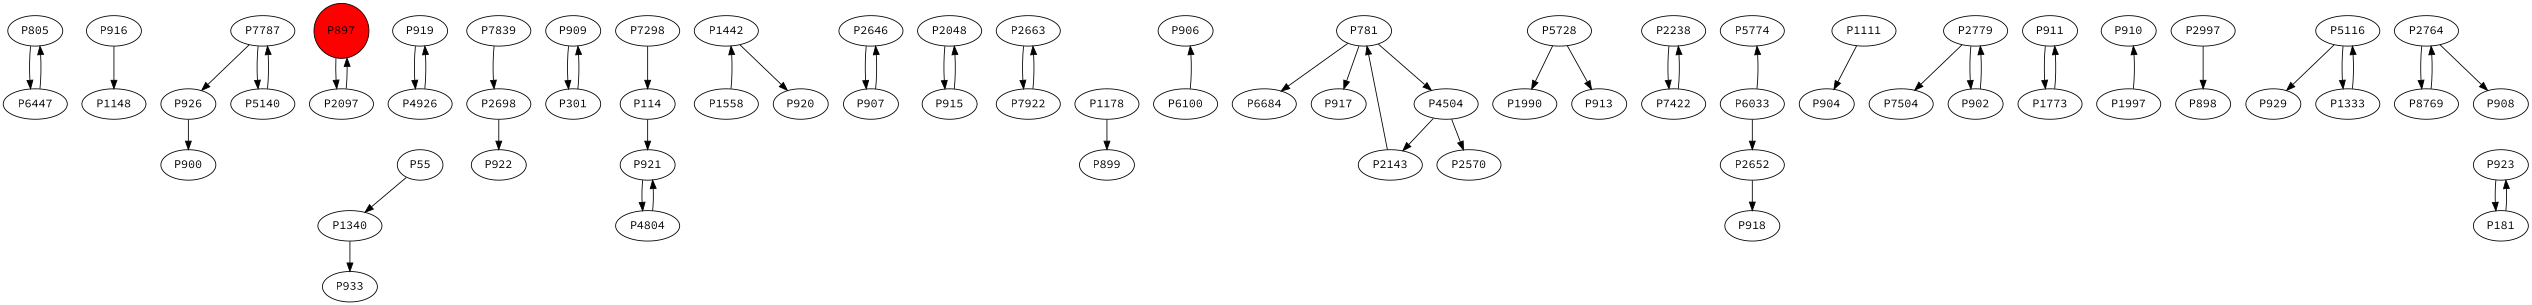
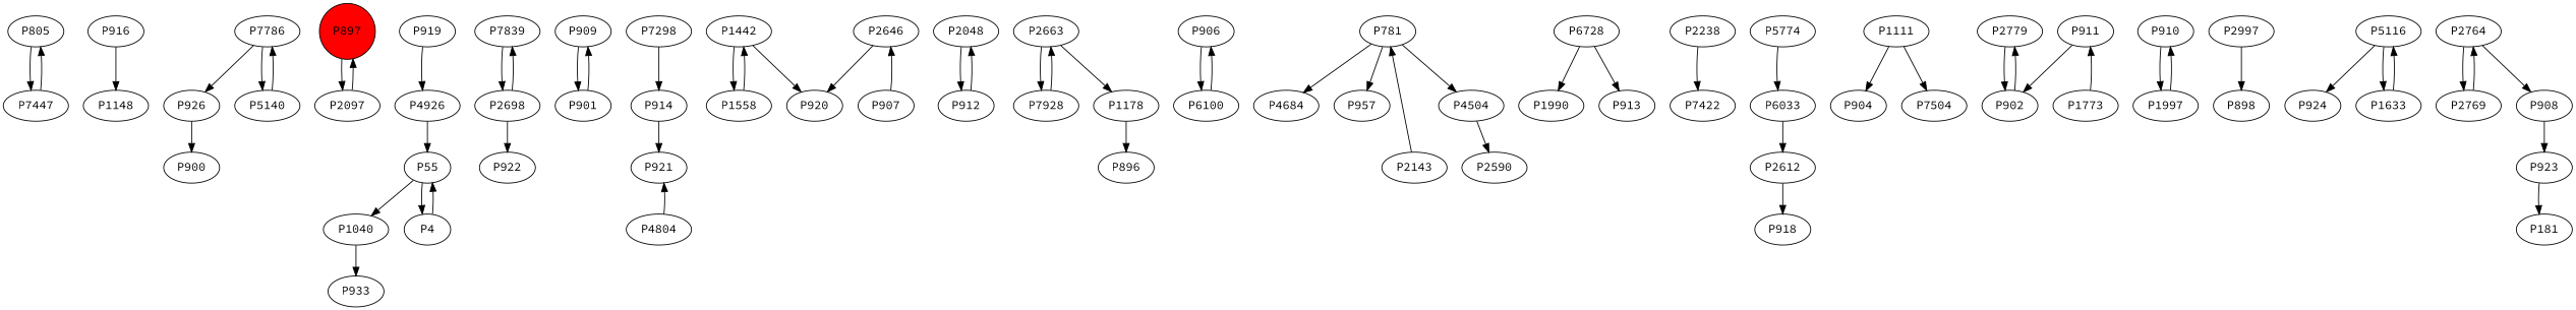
  digraph {
    fontname="Source Code Pro"
    node [fontname="Source Code Pro"]
    edge [fontname="Source Code Pro"]
    n1 [label=P805]
-   P7447 [label=P6447]
+   P7447
    P916
    P1148
    P926
    P900
    P897 [fillcolor=red shape=circle style=filled]
    P2097
    P919
    P4926
-   P7786 [label=P7787]
+   P7786
    P5140
    P55
-   P1340
+   P1340 [label=P1040]
+   P4
    n16 [label=P933]
    P7839
    P2698
    P922
    P909
-   P901 [label=P301]
+   P901
    P7298
-   P914 [label=P114]
+   P914
    P921
    P4804
    P1442
    P1558
    P920
    P907
    P2646
    P2048
-   P912 [label=P915]
+   P912
    P2663
-   P7928 [label=P7922]
+   P7928
    P1178
-   P899
+   P899 [label=P896]
    P906
    P6100
    P781
-   P6684
-   P917
+   P6684 [label=P4684]
+   P917 [label=P957]
    P4504
-   P6728 [label=P5728]
+   P6728
    P1990
    P913
    P2238
    P7422
    P5774
    P6033
    P1111
    P904
    P7504
    P2779
    P902
    P911
    P1773
-   P2652
+   P2652 [label=P2612]
    P2143
-   P2570
+   P2570 [label=P2590]
    P910
    P1997
    P2997
    P898
    P5116
-   P924 [label=P929]
-   P1333
+   P924
+   P1333 [label=P1633]
    P2764
-   P2769 [label=P8769]
+   P2769
    P908
    P181
    P923
    P918
    n1 -> P7447
    P7447 -> n1
    P916 -> P1148
    P926 -> P900
    P897 -> P2097
    P2097 -> P897
    P919 -> P4926
-   P4926 -> P919
+   P4926 -> P55
    P7786 -> P926
    P7786 -> P5140
    P5140 -> P7786
    P55 -> P1340
+   P55 -> P4
    P1340 -> n16
+   P4 -> P55
    P7839 -> P2698
+   P2698 -> P7839
    P2698 -> P922
    P909 -> P901
    P901 -> P909
    P7298 -> P914
    P914 -> P921
-   P921 -> P4804
    P4804 -> P921
+   P1442 -> P1558
    P1442 -> P920
    P1558 -> P1442
    P907 -> P2646
-   P2646 -> P907
+   P2646 -> P920
    P2048 -> P912
    P912 -> P2048
    P2663 -> P7928
+   P2663 -> P1178
    P7928 -> P2663
    P1178 -> P899
+   P906 -> P6100
    P6100 -> P906
    P781 -> P6684
    P781 -> P917
    P781 -> P4504
-   P4504 -> P2143
    P4504 -> P2570
    P6728 -> P1990
    P6728 -> P913
    P2238 -> P7422
-   P7422 -> P2238
-   P6033 -> P5774
+   P5774 -> P6033
    P6033 -> P2652
    P1111 -> P904
-   P2779 -> P7504
+   P1111 -> P7504
    P2779 -> P902
    P902 -> P2779
-   P911 -> P1773
+   P911 -> P902
    P1773 -> P911
    P2652 -> P918
    P2143 -> P781
+   P910 -> P1997
    P1997 -> P910
    P2997 -> P898
    P5116 -> P924
    P5116 -> P1333
    P1333 -> P5116
    P2764 -> P2769
    P2764 -> P908
    P2769 -> P2764
-   P181 -> P923
+   P908 -> P923
    P923 -> P181
  }
